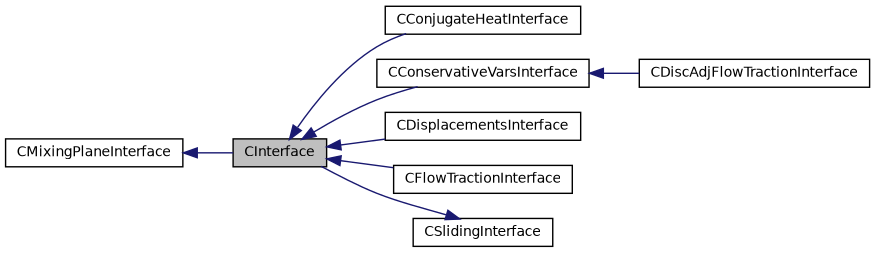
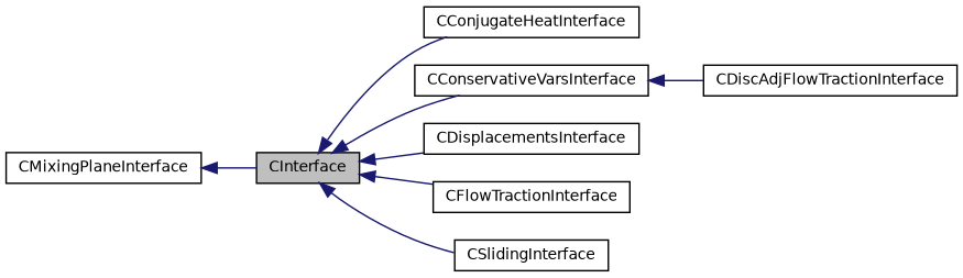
  digraph {
    rankdir=LR
    node [color=black fillcolor=white fontname=Helvetica fontsize=10 shape=record style=filled]
    edge [color=midnightblue dir=back fontname=Helvetica fontsize=10 labelfontname=Helvetica labelfontsize=10 style=solid]
    n1 [fillcolor=grey75 fontcolor=black height=0.2 label=CInterface width=0.4]
    n2 [height=0.2 label=CConjugateHeatInterface width=0.4]
    n3 [height=0.2 label=CConservativeVarsInterface width=0.4]
    n4 [height=0.2 label=CDisplacementsInterface width=0.4]
    n5 [height=0.2 label=CFlowTractionInterface width=0.4]
    n6 [height=0.2 label=CSlidingInterface width=0.4]
    n7 [height=0.2 label=CDiscAdjFlowTractionInterface width=0.4]
    n8 [height=0.2 label=CMixingPlaneInterface width=0.4]
    n1 -> n2
    n1 -> n3
    n1 -> n4
    n1 -> n5
-   n6 -> n1
+   n1 -> n6
    n3 -> n7
    n8 -> n1
  }
